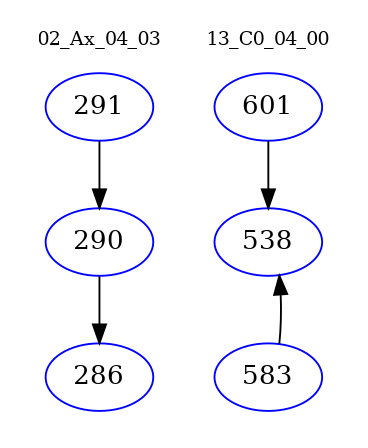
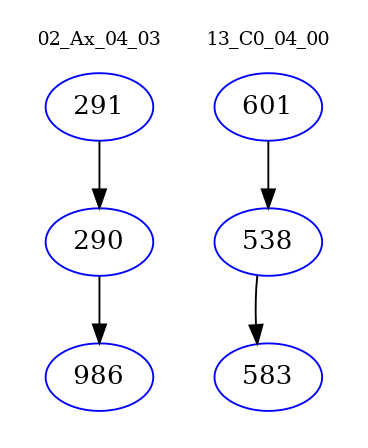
  digraph {
    node [color=blue]
    edge [color=black]
    n1 [label=291]
    n2 [label=290]
-   n3 [label=286]
+   n3 [label=986]
    n4 [label=601]
    n5 [label=538]
    n6 [label=583]
    subgraph cluster_1 {
      color=white
      fontsize=10
      label="02_Ax_04_03"
      n1
      n2
      n3
    }
    subgraph cluster_2 {
      color=white
      fontsize=10
      label="13_C0_04_00"
      n4
      n5
      n6
    }
    n1 -> n2
    n2 -> n3
    n4 -> n5
-   n6 -> n5
+   n5 -> n6
  }
